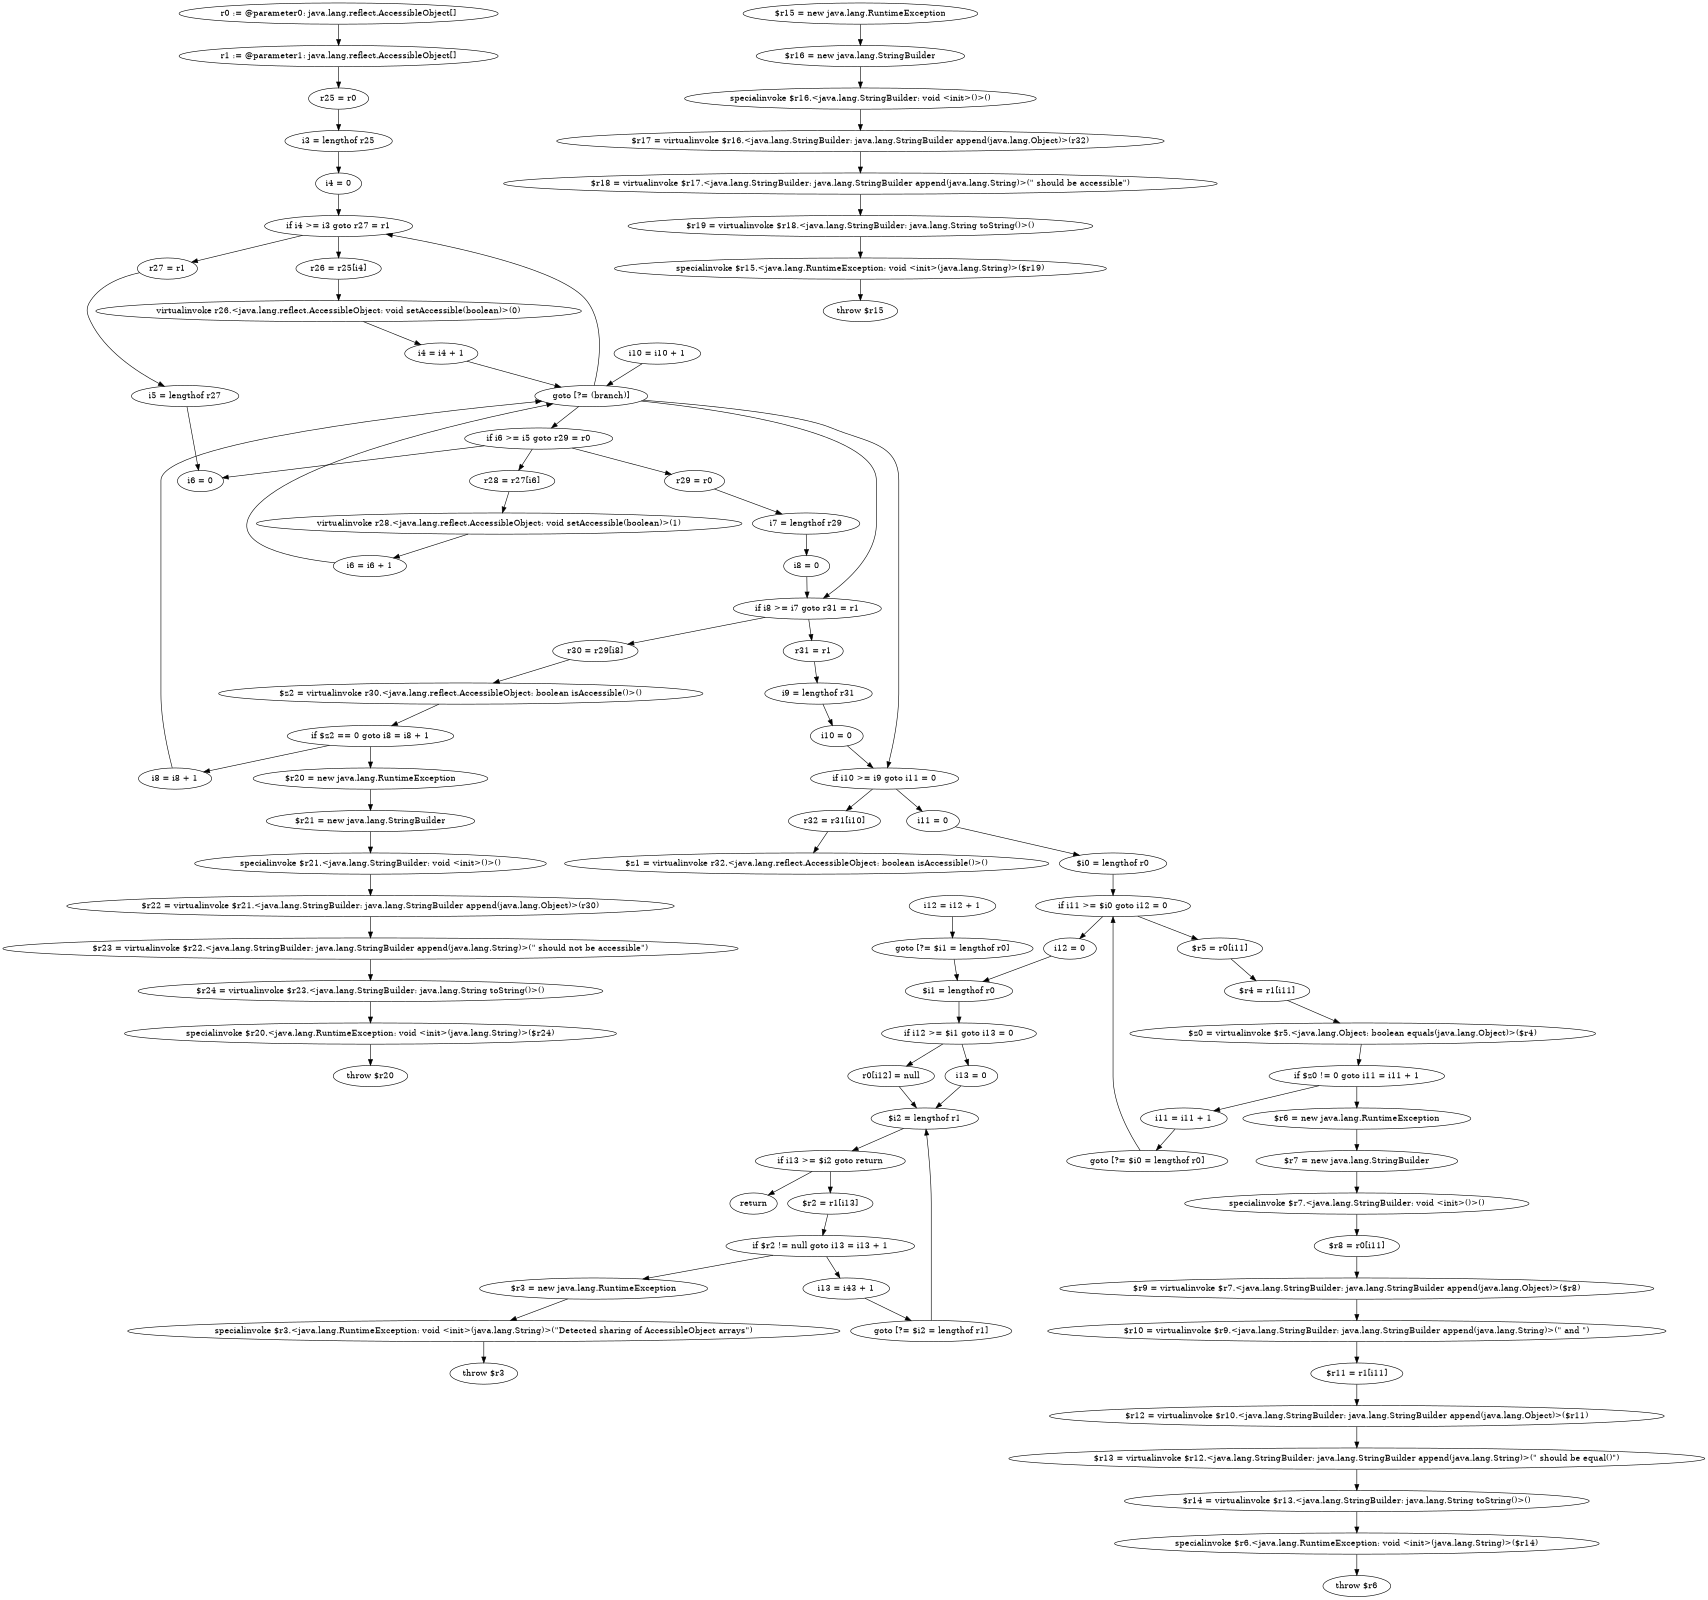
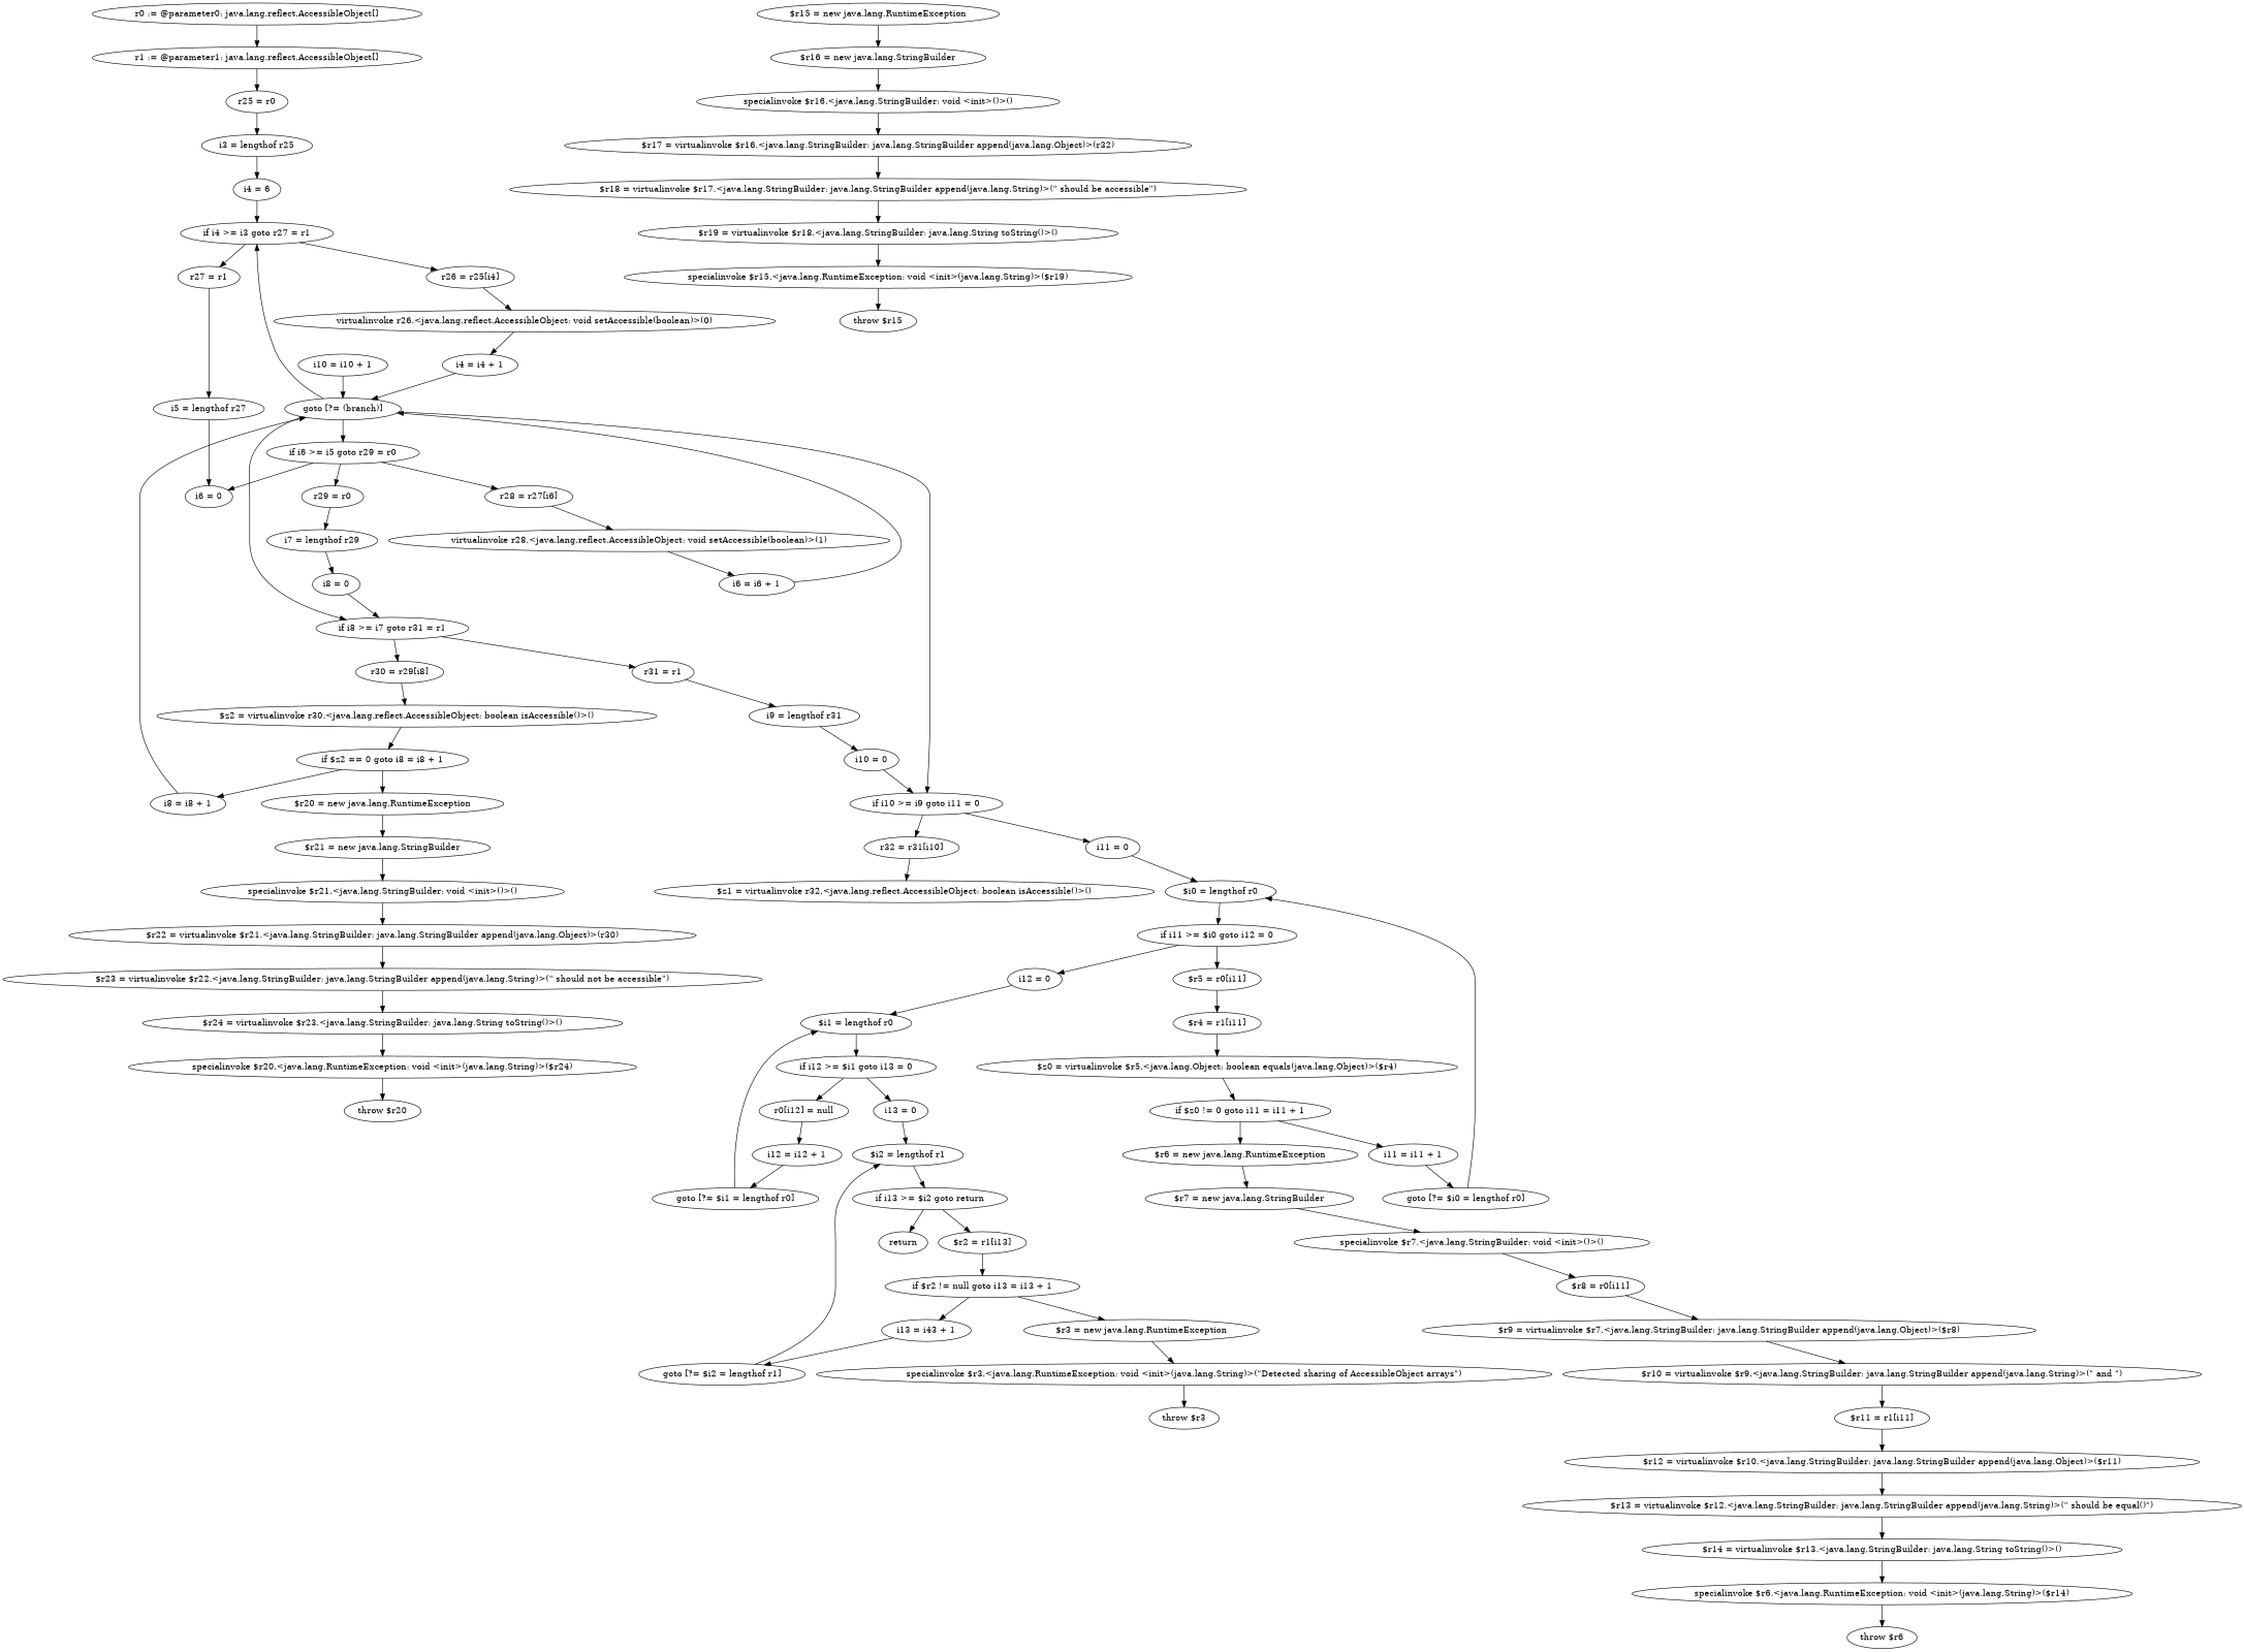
  digraph {
    "r0 := @parameter0: java.lang.reflect.AccessibleObject[]"
    "r1 := @parameter1: java.lang.reflect.AccessibleObject[]"
    "r25 = r0"
    "i3 = lengthof r25"
-   "i4 = 0"
+   "i4 = 0" [label="i4 = 6"]
    "if i4 >= i3 goto r27 = r1"
    "r26 = r25[i4]"
    "r27 = r1"
    "virtualinvoke r26.<java.lang.reflect.AccessibleObject: void setAccessible(boolean)>(0)"
    "i5 = lengthof r27"
    "i4 = i4 + 1"
    "goto [?= (branch)]"
    "if i6 >= i5 goto r29 = r0"
    "if i8 >= i7 goto r31 = r1"
    "if i10 >= i9 goto i11 = 0"
    "i6 = 0"
    "r28 = r27[i6]"
    "r29 = r0"
    "r30 = r29[i8]"
    "r31 = r1"
    "r32 = r31[i10]"
    "i11 = 0"
    "virtualinvoke r28.<java.lang.reflect.AccessibleObject: void setAccessible(boolean)>(1)"
    "i7 = lengthof r29"
    "i6 = i6 + 1"
    "i8 = 0"
    "$z2 = virtualinvoke r30.<java.lang.reflect.AccessibleObject: boolean isAccessible()>()"
    "i9 = lengthof r31"
    "if $z2 == 0 goto i8 = i8 + 1"
    "$r20 = new java.lang.RuntimeException"
    "i8 = i8 + 1"
    "$r21 = new java.lang.StringBuilder"
    "specialinvoke $r21.<java.lang.StringBuilder: void <init>()>()"
    "$r22 = virtualinvoke $r21.<java.lang.StringBuilder: java.lang.StringBuilder append(java.lang.Object)>(r30)"
    "$r23 = virtualinvoke $r22.<java.lang.StringBuilder: java.lang.StringBuilder append(java.lang.String)>(\" should not be accessible\")"
    "$r24 = virtualinvoke $r23.<java.lang.StringBuilder: java.lang.String toString()>()"
    "specialinvoke $r20.<java.lang.RuntimeException: void <init>(java.lang.String)>($r24)"
    "throw $r20"
    "i10 = 0"
    "$z1 = virtualinvoke r32.<java.lang.reflect.AccessibleObject: boolean isAccessible()>()"
    "$i0 = lengthof r0"
    "$r15 = new java.lang.RuntimeException"
    "$r16 = new java.lang.StringBuilder"
    "i10 = i10 + 1"
    "specialinvoke $r16.<java.lang.StringBuilder: void <init>()>()"
    "$r17 = virtualinvoke $r16.<java.lang.StringBuilder: java.lang.StringBuilder append(java.lang.Object)>(r32)"
    "$r18 = virtualinvoke $r17.<java.lang.StringBuilder: java.lang.StringBuilder append(java.lang.String)>(\" should be accessible\")"
    "$r19 = virtualinvoke $r18.<java.lang.StringBuilder: java.lang.String toString()>()"
    "specialinvoke $r15.<java.lang.RuntimeException: void <init>(java.lang.String)>($r19)"
    "throw $r15"
    "if i11 >= $i0 goto i12 = 0"
    "$r5 = r0[i11]"
    "i12 = 0"
    "$r4 = r1[i11]"
    "$i1 = lengthof r0"
    "$z0 = virtualinvoke $r5.<java.lang.Object: boolean equals(java.lang.Object)>($r4)"
    "if $z0 != 0 goto i11 = i11 + 1"
    "$r6 = new java.lang.RuntimeException"
    "i11 = i11 + 1"
    "$r7 = new java.lang.StringBuilder"
    "goto [?= $i0 = lengthof r0]"
    "specialinvoke $r7.<java.lang.StringBuilder: void <init>()>()"
    "$r8 = r0[i11]"
    "$r9 = virtualinvoke $r7.<java.lang.StringBuilder: java.lang.StringBuilder append(java.lang.Object)>($r8)"
    "$r10 = virtualinvoke $r9.<java.lang.StringBuilder: java.lang.StringBuilder append(java.lang.String)>(\" and \")"
    "$r11 = r1[i11]"
    "$r12 = virtualinvoke $r10.<java.lang.StringBuilder: java.lang.StringBuilder append(java.lang.Object)>($r11)"
    "$r13 = virtualinvoke $r12.<java.lang.StringBuilder: java.lang.StringBuilder append(java.lang.String)>(\" should be equal()\")"
    "$r14 = virtualinvoke $r13.<java.lang.StringBuilder: java.lang.String toString()>()"
    "specialinvoke $r6.<java.lang.RuntimeException: void <init>(java.lang.String)>($r14)"
    "throw $r6"
    "if i12 >= $i1 goto i13 = 0"
    "r0[i12] = null"
    "i13 = 0"
    "i12 = i12 + 1"
    "$i2 = lengthof r1"
    "goto [?= $i1 = lengthof r0]"
    "if i13 >= $i2 goto return"
    "$r2 = r1[i13]"
    return
    "if $r2 != null goto i13 = i13 + 1"
    "$r3 = new java.lang.RuntimeException"
    n83 [label="i13 = i43 + 1"]
    "specialinvoke $r3.<java.lang.RuntimeException: void <init>(java.lang.String)>(\"Detected sharing of AccessibleObject arrays\")"
    "goto [?= $i2 = lengthof r1]"
    "throw $r3"
    "r0 := @parameter0: java.lang.reflect.AccessibleObject[]" -> "r1 := @parameter1: java.lang.reflect.AccessibleObject[]"
    "r1 := @parameter1: java.lang.reflect.AccessibleObject[]" -> "r25 = r0"
    "r25 = r0" -> "i3 = lengthof r25"
    "i3 = lengthof r25" -> "i4 = 0"
    "i4 = 0" -> "if i4 >= i3 goto r27 = r1"
    "if i4 >= i3 goto r27 = r1" -> "r26 = r25[i4]"
    "if i4 >= i3 goto r27 = r1" -> "r27 = r1"
    "r26 = r25[i4]" -> "virtualinvoke r26.<java.lang.reflect.AccessibleObject: void setAccessible(boolean)>(0)"
    "r27 = r1" -> "i5 = lengthof r27"
    "virtualinvoke r26.<java.lang.reflect.AccessibleObject: void setAccessible(boolean)>(0)" -> "i4 = i4 + 1"
    "i5 = lengthof r27" -> "i6 = 0"
    "i4 = i4 + 1" -> "goto [?= (branch)]"
    "goto [?= (branch)]" -> "if i4 >= i3 goto r27 = r1"
    "goto [?= (branch)]" -> "if i6 >= i5 goto r29 = r0"
    "goto [?= (branch)]" -> "if i8 >= i7 goto r31 = r1"
    "goto [?= (branch)]" -> "if i10 >= i9 goto i11 = 0"
    "if i6 >= i5 goto r29 = r0" -> "i6 = 0"
    "if i6 >= i5 goto r29 = r0" -> "r28 = r27[i6]"
    "if i6 >= i5 goto r29 = r0" -> "r29 = r0"
    "if i8 >= i7 goto r31 = r1" -> "r30 = r29[i8]"
    "if i8 >= i7 goto r31 = r1" -> "r31 = r1"
    "if i10 >= i9 goto i11 = 0" -> "r32 = r31[i10]"
    "if i10 >= i9 goto i11 = 0" -> "i11 = 0"
    "r28 = r27[i6]" -> "virtualinvoke r28.<java.lang.reflect.AccessibleObject: void setAccessible(boolean)>(1)"
    "r29 = r0" -> "i7 = lengthof r29"
    "r30 = r29[i8]" -> "$z2 = virtualinvoke r30.<java.lang.reflect.AccessibleObject: boolean isAccessible()>()"
    "r31 = r1" -> "i9 = lengthof r31"
    "r32 = r31[i10]" -> "$z1 = virtualinvoke r32.<java.lang.reflect.AccessibleObject: boolean isAccessible()>()"
    "i11 = 0" -> "$i0 = lengthof r0"
    "virtualinvoke r28.<java.lang.reflect.AccessibleObject: void setAccessible(boolean)>(1)" -> "i6 = i6 + 1"
    "i7 = lengthof r29" -> "i8 = 0"
    "i6 = i6 + 1" -> "goto [?= (branch)]"
    "i8 = 0" -> "if i8 >= i7 goto r31 = r1"
    "$z2 = virtualinvoke r30.<java.lang.reflect.AccessibleObject: boolean isAccessible()>()" -> "if $z2 == 0 goto i8 = i8 + 1"
    "i9 = lengthof r31" -> "i10 = 0"
    "if $z2 == 0 goto i8 = i8 + 1" -> "$r20 = new java.lang.RuntimeException"
    "if $z2 == 0 goto i8 = i8 + 1" -> "i8 = i8 + 1"
    "$r20 = new java.lang.RuntimeException" -> "$r21 = new java.lang.StringBuilder"
    "i8 = i8 + 1" -> "goto [?= (branch)]"
    "$r21 = new java.lang.StringBuilder" -> "specialinvoke $r21.<java.lang.StringBuilder: void <init>()>()"
    "specialinvoke $r21.<java.lang.StringBuilder: void <init>()>()" -> "$r22 = virtualinvoke $r21.<java.lang.StringBuilder: java.lang.StringBuilder append(java.lang.Object)>(r30)"
    "$r22 = virtualinvoke $r21.<java.lang.StringBuilder: java.lang.StringBuilder append(java.lang.Object)>(r30)" -> "$r23 = virtualinvoke $r22.<java.lang.StringBuilder: java.lang.StringBuilder append(java.lang.String)>(\" should not be accessible\")"
    "$r23 = virtualinvoke $r22.<java.lang.StringBuilder: java.lang.StringBuilder append(java.lang.String)>(\" should not be accessible\")" -> "$r24 = virtualinvoke $r23.<java.lang.StringBuilder: java.lang.String toString()>()"
    "$r24 = virtualinvoke $r23.<java.lang.StringBuilder: java.lang.String toString()>()" -> "specialinvoke $r20.<java.lang.RuntimeException: void <init>(java.lang.String)>($r24)"
    "specialinvoke $r20.<java.lang.RuntimeException: void <init>(java.lang.String)>($r24)" -> "throw $r20"
    "i10 = 0" -> "if i10 >= i9 goto i11 = 0"
    "$i0 = lengthof r0" -> "if i11 >= $i0 goto i12 = 0"
    "$r15 = new java.lang.RuntimeException" -> "$r16 = new java.lang.StringBuilder"
    "$r16 = new java.lang.StringBuilder" -> "specialinvoke $r16.<java.lang.StringBuilder: void <init>()>()"
    "i10 = i10 + 1" -> "goto [?= (branch)]"
    "specialinvoke $r16.<java.lang.StringBuilder: void <init>()>()" -> "$r17 = virtualinvoke $r16.<java.lang.StringBuilder: java.lang.StringBuilder append(java.lang.Object)>(r32)"
    "$r17 = virtualinvoke $r16.<java.lang.StringBuilder: java.lang.StringBuilder append(java.lang.Object)>(r32)" -> "$r18 = virtualinvoke $r17.<java.lang.StringBuilder: java.lang.StringBuilder append(java.lang.String)>(\" should be accessible\")"
    "$r18 = virtualinvoke $r17.<java.lang.StringBuilder: java.lang.StringBuilder append(java.lang.String)>(\" should be accessible\")" -> "$r19 = virtualinvoke $r18.<java.lang.StringBuilder: java.lang.String toString()>()"
    "$r19 = virtualinvoke $r18.<java.lang.StringBuilder: java.lang.String toString()>()" -> "specialinvoke $r15.<java.lang.RuntimeException: void <init>(java.lang.String)>($r19)"
    "specialinvoke $r15.<java.lang.RuntimeException: void <init>(java.lang.String)>($r19)" -> "throw $r15"
    "if i11 >= $i0 goto i12 = 0" -> "$r5 = r0[i11]"
    "if i11 >= $i0 goto i12 = 0" -> "i12 = 0"
    "$r5 = r0[i11]" -> "$r4 = r1[i11]"
    "i12 = 0" -> "$i1 = lengthof r0"
    "$r4 = r1[i11]" -> "$z0 = virtualinvoke $r5.<java.lang.Object: boolean equals(java.lang.Object)>($r4)"
    "$i1 = lengthof r0" -> "if i12 >= $i1 goto i13 = 0"
    "$z0 = virtualinvoke $r5.<java.lang.Object: boolean equals(java.lang.Object)>($r4)" -> "if $z0 != 0 goto i11 = i11 + 1"
    "if $z0 != 0 goto i11 = i11 + 1" -> "$r6 = new java.lang.RuntimeException"
    "if $z0 != 0 goto i11 = i11 + 1" -> "i11 = i11 + 1"
    "$r6 = new java.lang.RuntimeException" -> "$r7 = new java.lang.StringBuilder"
    "i11 = i11 + 1" -> "goto [?= $i0 = lengthof r0]"
    "$r7 = new java.lang.StringBuilder" -> "specialinvoke $r7.<java.lang.StringBuilder: void <init>()>()"
-   "goto [?= $i0 = lengthof r0]" -> "if i11 >= $i0 goto i12 = 0"
+   "goto [?= $i0 = lengthof r0]" -> "$i0 = lengthof r0"
    "specialinvoke $r7.<java.lang.StringBuilder: void <init>()>()" -> "$r8 = r0[i11]"
    "$r8 = r0[i11]" -> "$r9 = virtualinvoke $r7.<java.lang.StringBuilder: java.lang.StringBuilder append(java.lang.Object)>($r8)"
    "$r9 = virtualinvoke $r7.<java.lang.StringBuilder: java.lang.StringBuilder append(java.lang.Object)>($r8)" -> "$r10 = virtualinvoke $r9.<java.lang.StringBuilder: java.lang.StringBuilder append(java.lang.String)>(\" and \")"
    "$r10 = virtualinvoke $r9.<java.lang.StringBuilder: java.lang.StringBuilder append(java.lang.String)>(\" and \")" -> "$r11 = r1[i11]"
    "$r11 = r1[i11]" -> "$r12 = virtualinvoke $r10.<java.lang.StringBuilder: java.lang.StringBuilder append(java.lang.Object)>($r11)"
    "$r12 = virtualinvoke $r10.<java.lang.StringBuilder: java.lang.StringBuilder append(java.lang.Object)>($r11)" -> "$r13 = virtualinvoke $r12.<java.lang.StringBuilder: java.lang.StringBuilder append(java.lang.String)>(\" should be equal()\")"
    "$r13 = virtualinvoke $r12.<java.lang.StringBuilder: java.lang.StringBuilder append(java.lang.String)>(\" should be equal()\")" -> "$r14 = virtualinvoke $r13.<java.lang.StringBuilder: java.lang.String toString()>()"
    "$r14 = virtualinvoke $r13.<java.lang.StringBuilder: java.lang.String toString()>()" -> "specialinvoke $r6.<java.lang.RuntimeException: void <init>(java.lang.String)>($r14)"
    "specialinvoke $r6.<java.lang.RuntimeException: void <init>(java.lang.String)>($r14)" -> "throw $r6"
    "if i12 >= $i1 goto i13 = 0" -> "r0[i12] = null"
    "if i12 >= $i1 goto i13 = 0" -> "i13 = 0"
-   "r0[i12] = null" -> "$i2 = lengthof r1"
+   "r0[i12] = null" -> "i12 = i12 + 1"
    "i13 = 0" -> "$i2 = lengthof r1"
    "i12 = i12 + 1" -> "goto [?= $i1 = lengthof r0]"
    "$i2 = lengthof r1" -> "if i13 >= $i2 goto return"
    "goto [?= $i1 = lengthof r0]" -> "$i1 = lengthof r0"
    "if i13 >= $i2 goto return" -> "$r2 = r1[i13]"
    "if i13 >= $i2 goto return" -> return
    "$r2 = r1[i13]" -> "if $r2 != null goto i13 = i13 + 1"
    "if $r2 != null goto i13 = i13 + 1" -> "$r3 = new java.lang.RuntimeException"
    "if $r2 != null goto i13 = i13 + 1" -> n83
    "$r3 = new java.lang.RuntimeException" -> "specialinvoke $r3.<java.lang.RuntimeException: void <init>(java.lang.String)>(\"Detected sharing of AccessibleObject arrays\")"
    n83 -> "goto [?= $i2 = lengthof r1]"
    "specialinvoke $r3.<java.lang.RuntimeException: void <init>(java.lang.String)>(\"Detected sharing of AccessibleObject arrays\")" -> "throw $r3"
    "goto [?= $i2 = lengthof r1]" -> "$i2 = lengthof r1"
  }
